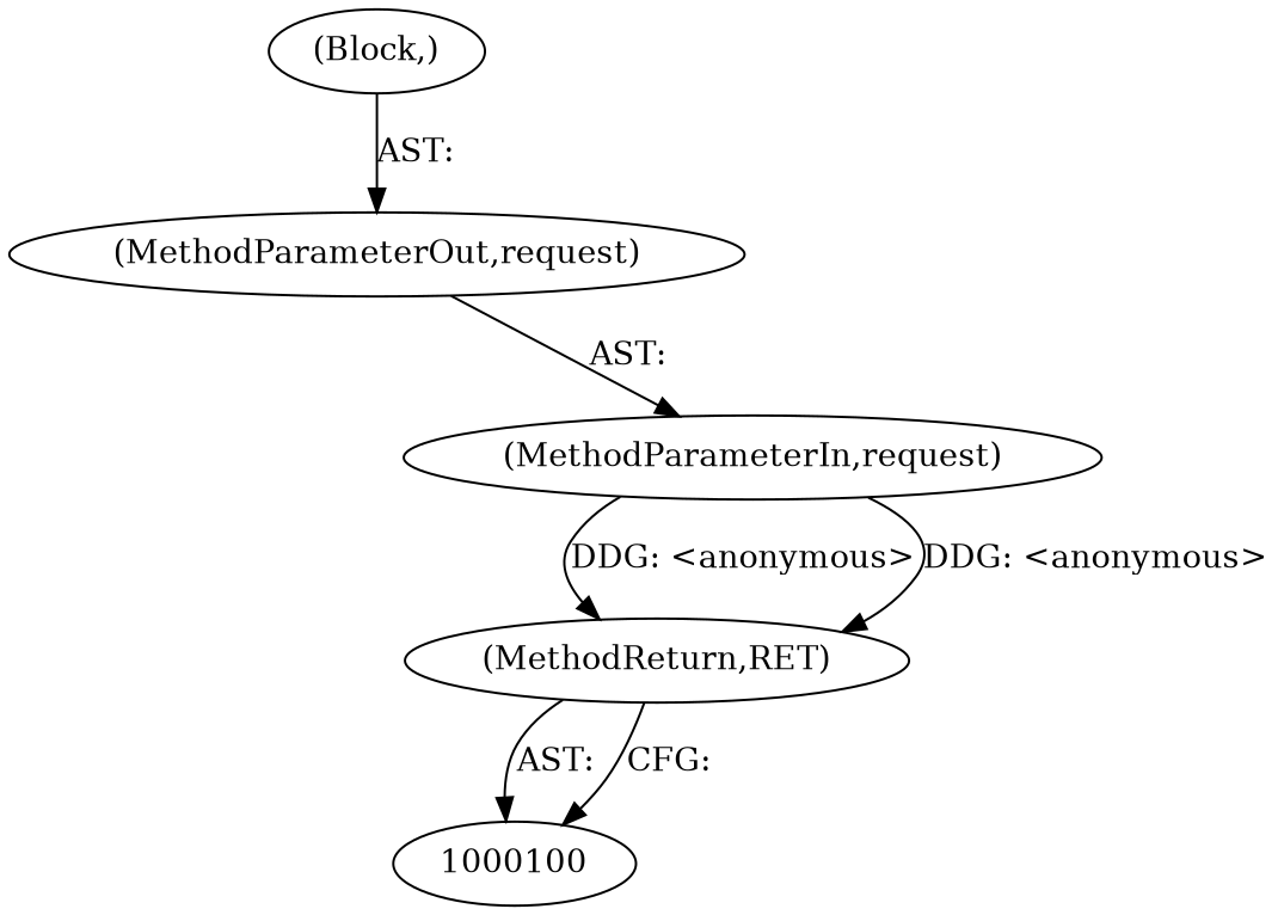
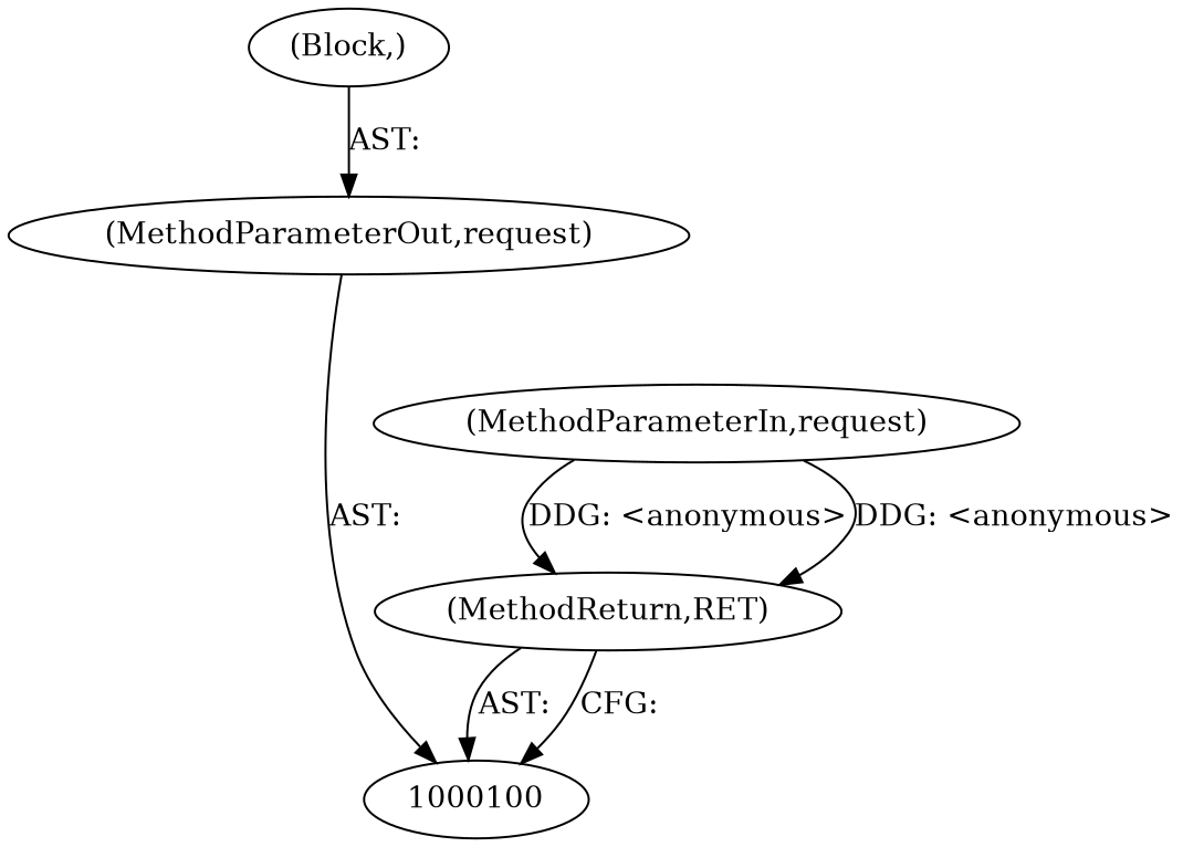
  digraph {
    n1 [label="(MethodReturn,RET)"]
    1000100
    n3 [label="(MethodParameterIn,request)"]
    n4 [label="(MethodParameterOut,request)"]
    n5 [label="(Block,)"]
    n1 -> 1000100 [label="AST: "]
    n1 -> 1000100 [label="CFG: "]
    n3 -> n1 [label="DDG: <anonymous>"]
    n3 -> n1 [label="DDG: <anonymous>"]
-   n4 -> n3 [label="AST: "]
+   n4 -> 1000100 [label="AST: "]
    n5 -> n4 [label="AST: "]
  }
